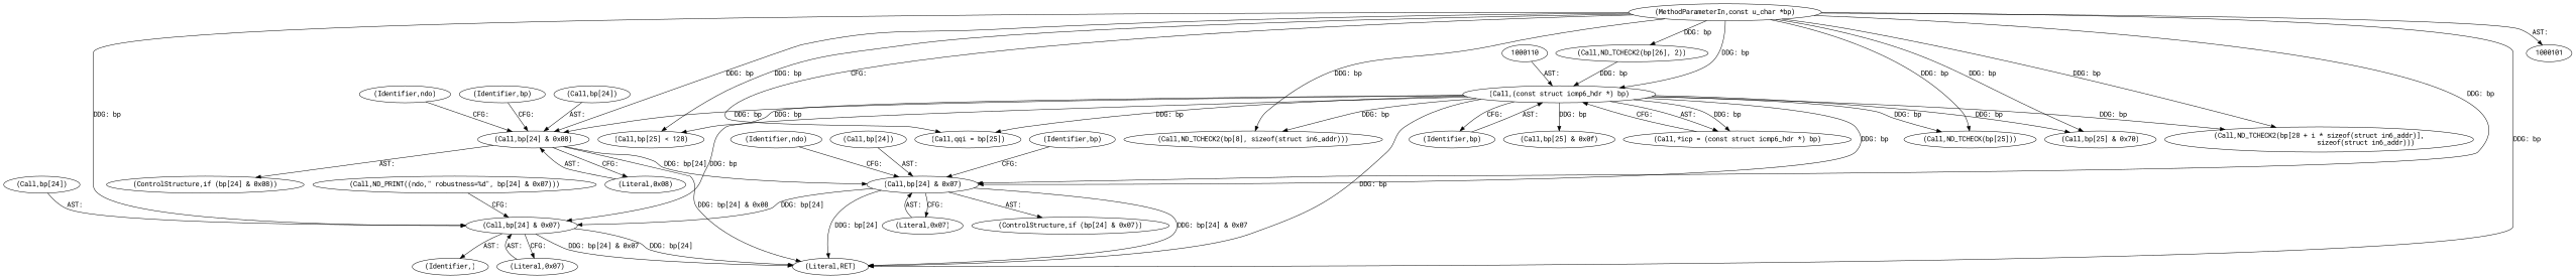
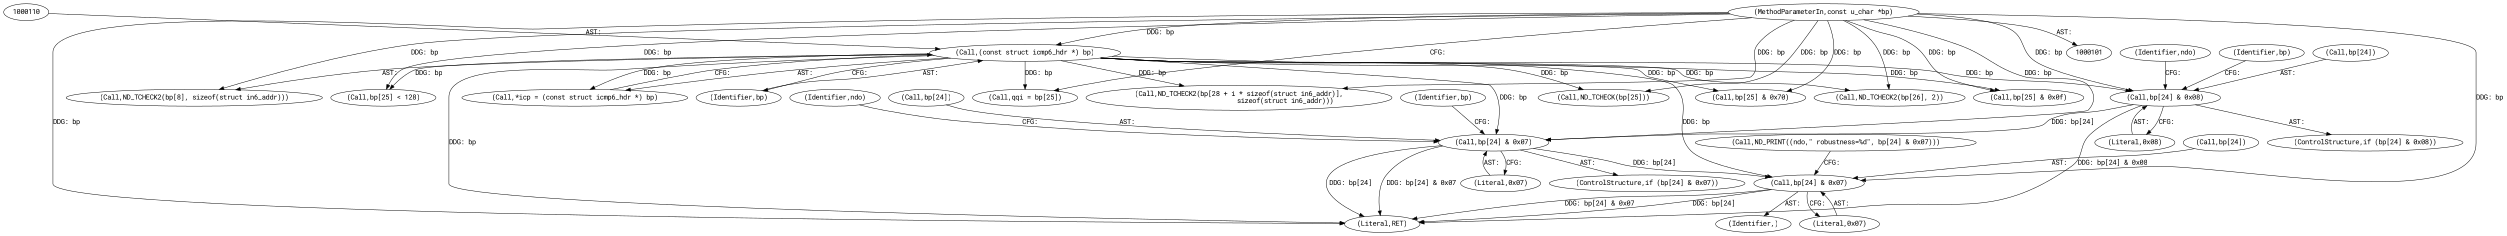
  digraph {
    fontname="Roboto Mono"
    node [fontname="Roboto Mono"]
    edge [fontname="Roboto Mono"]
    n1 [label="(Call,bp[24] & 0x07)"]
    n2 [label="(Identifier,)"]
    n3 [label="(Literal,0x07)"]
    n4 [label="(Literal,RET)"]
    n5 [label="(Call,bp[24] & 0x07)"]
    n6 [label="(Literal,0x07)"]
    n7 [label="(ControlStructure,if (bp[24] & 0x07))"]
    n8 [label="(Call,bp[24] & 0x08)"]
    n9 [label="(ControlStructure,if (bp[24] & 0x08))"]
    n10 [label="(Literal,0x08)"]
    n11 [label="(Call,(const struct icmp6_hdr *) bp)"]
    n12 [label="(Call,ND_TCHECK2(bp[8], sizeof(struct in6_addr)))"]
    n13 [label="(Call,bp[25] < 128)"]
    n14 [label="(Call,qqi = bp[25])"]
    n15 [label="(Identifier,bp)"]
    n16 [label="(Call,ND_TCHECK2(bp[28 + i * sizeof(struct in6_addr)],\n                        sizeof(struct in6_addr)))"]
    n17 [label="(Call,ND_TCHECK(bp[25]))"]
    n18 [label="(Call,bp[25] & 0x70)"]
    n19 [label="(Call,ND_TCHECK2(bp[26], 2))"]
    n20 [label="(Call,bp[25] & 0x0f)"]
    n21 [label="(Call,*icp = (const struct icmp6_hdr *) bp)"]
    n22 [label="(MethodParameterIn,const u_char *bp)"]
    1000101
    n24 [label="(Identifier,ndo)"]
    n25 [label="(Call,ND_PRINT((ndo,\" robustness=%d\", bp[24] & 0x07)))"]
    n26 [label="(Identifier,ndo)"]
    n27 [label="(Call,bp[24])"]
    n28 [label="(Identifier,bp)"]
    n29 [label="(Identifier,bp)"]
    n30 [label="(Call,bp[24])"]
    n31 [label="(Call,bp[24])"]
    1000110
    n1 -> n2 [label="AST: "]
    n1 -> n3 [label="CFG: "]
    n1 -> n4 [label="DDG: bp[24] & 0x07"]
    n1 -> n4 [label="DDG: bp[24]"]
    n3 -> n1 [label="AST: "]
    n5 -> n1 [label="DDG: bp[24]"]
    n5 -> n4 [label="DDG: bp[24]"]
    n5 -> n4 [label="DDG: bp[24] & 0x07"]
    n5 -> n6 [label="CFG: "]
    n5 -> n7 [label="AST: "]
    n6 -> n5 [label="AST: "]
    n8 -> n4 [label="DDG: bp[24] & 0x08"]
    n8 -> n5 [label="DDG: bp[24]"]
    n8 -> n9 [label="AST: "]
    n8 -> n10 [label="CFG: "]
    n10 -> n8 [label="AST: "]
    n11 -> n1 [label="DDG: bp"]
    n11 -> n4 [label="DDG: bp"]
    n11 -> n5 [label="DDG: bp"]
    n11 -> n8 [label="DDG: bp"]
-   n11 -> n12 [label="DDG: bp"]
+   n11 -> n12 [label="AST: "]
    n11 -> n13 [label="DDG: bp"]
    n11 -> n14 [label="DDG: bp"]
    n11 -> n15 [label="CFG: "]
    n11 -> n16 [label="DDG: bp"]
    n11 -> n17 [label="DDG: bp"]
    n11 -> n18 [label="DDG: bp"]
-   n19 -> n11 [label="DDG: bp"]
+   n11 -> n19 [label="DDG: bp"]
    n11 -> n20 [label="DDG: bp"]
    n11 -> n21 [label="AST: "]
    n11 -> n21 [label="DDG: bp"]
    n15 -> n11 [label="AST: "]
    n21 -> n11 [label="CFG: "]
    n22 -> n1 [label="DDG: bp"]
    n22 -> n4 [label="DDG: bp"]
    n22 -> n5 [label="DDG: bp"]
    n22 -> n8 [label="DDG: bp"]
    n22 -> n11 [label="DDG: bp"]
    n22 -> n12 [label="DDG: bp"]
    n22 -> n13 [label="DDG: bp"]
    n22 -> n14 [label="CFG: "]
    n22 -> n16 [label="DDG: bp"]
    n22 -> n17 [label="DDG: bp"]
    n22 -> n18 [label="DDG: bp"]
    n22 -> n19 [label="DDG: bp"]
+   n22 -> n20 [label="DDG: bp"]
    n22 -> 1000101 [label="AST: "]
    n24 -> n5 [label="CFG: "]
    n25 -> n1 [label="CFG: "]
    n26 -> n8 [label="CFG: "]
    n27 -> n5 [label="AST: "]
    n28 -> n5 [label="CFG: "]
    n29 -> n8 [label="CFG: "]
    n30 -> n8 [label="AST: "]
    n31 -> n1 [label="AST: "]
    1000110 -> n11 [label="AST: "]
  }
